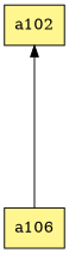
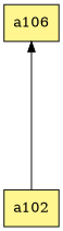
  digraph {
    rankdir=BT
    ranksep=2.0
    node [fillcolor=khaki1 shape=record style=filled]
    n1 [label="{a102}"]
    n2 [label="{a106}"]
-   n2 -> n1
+   n1 -> n2
  }
